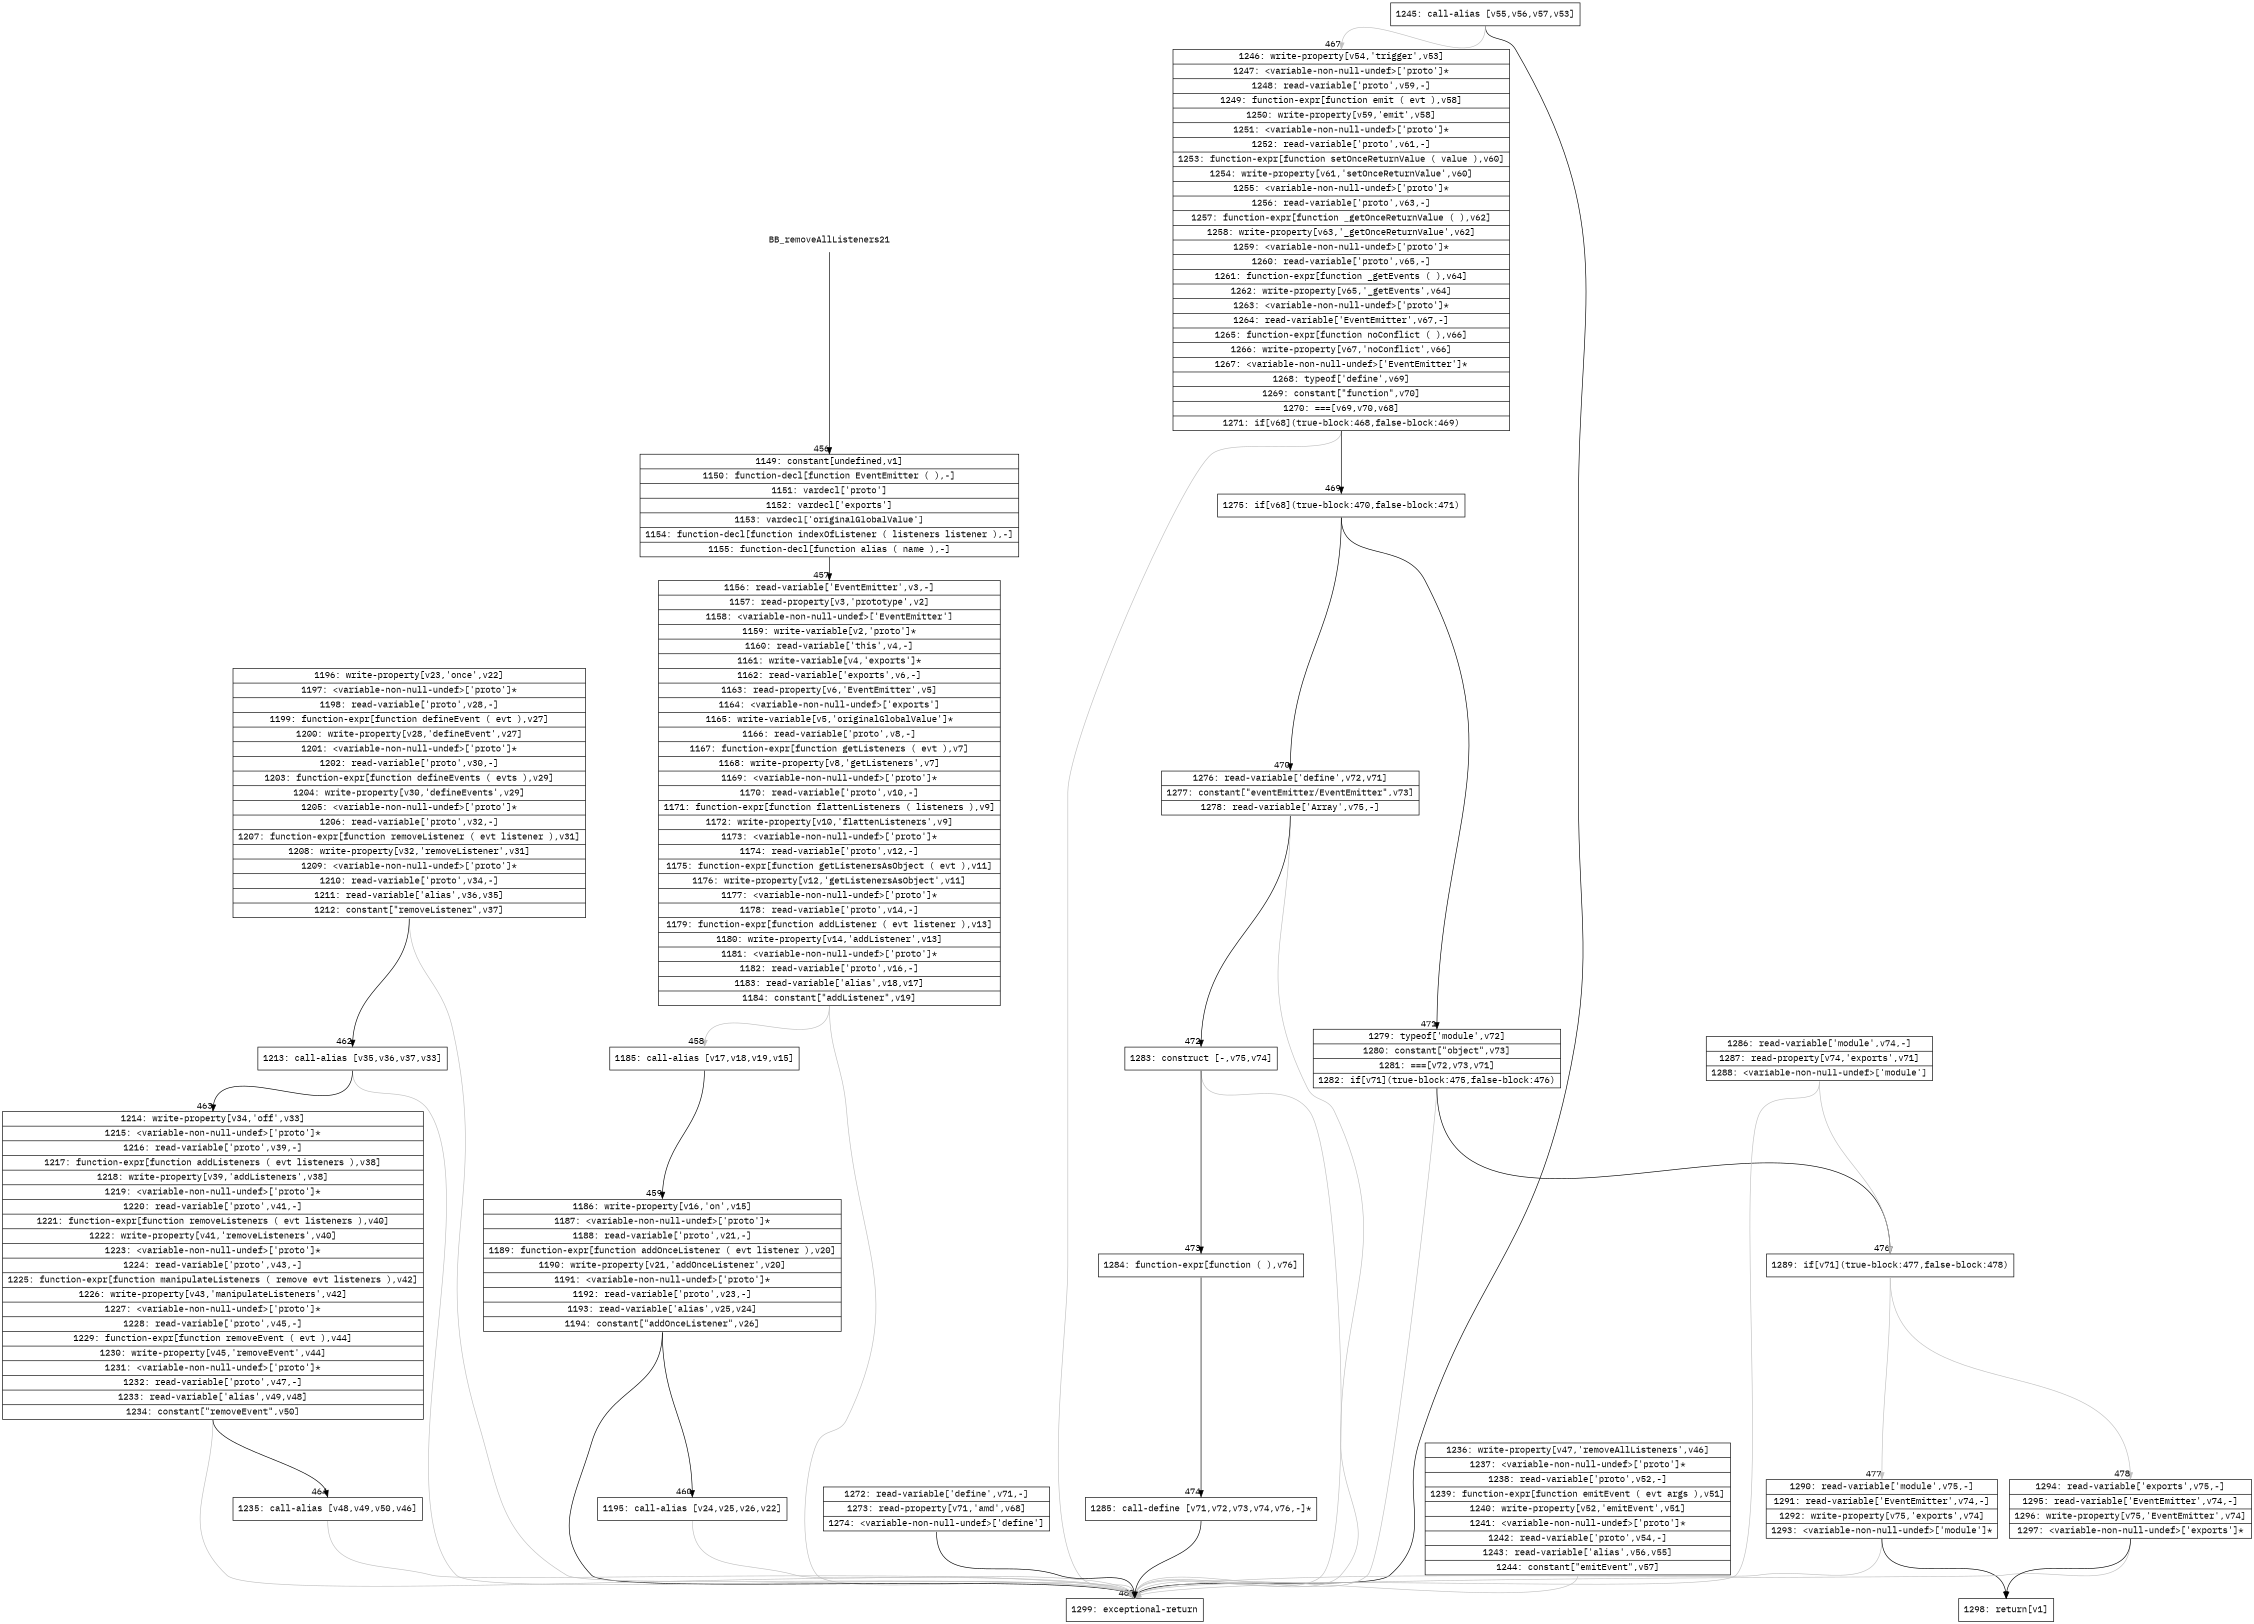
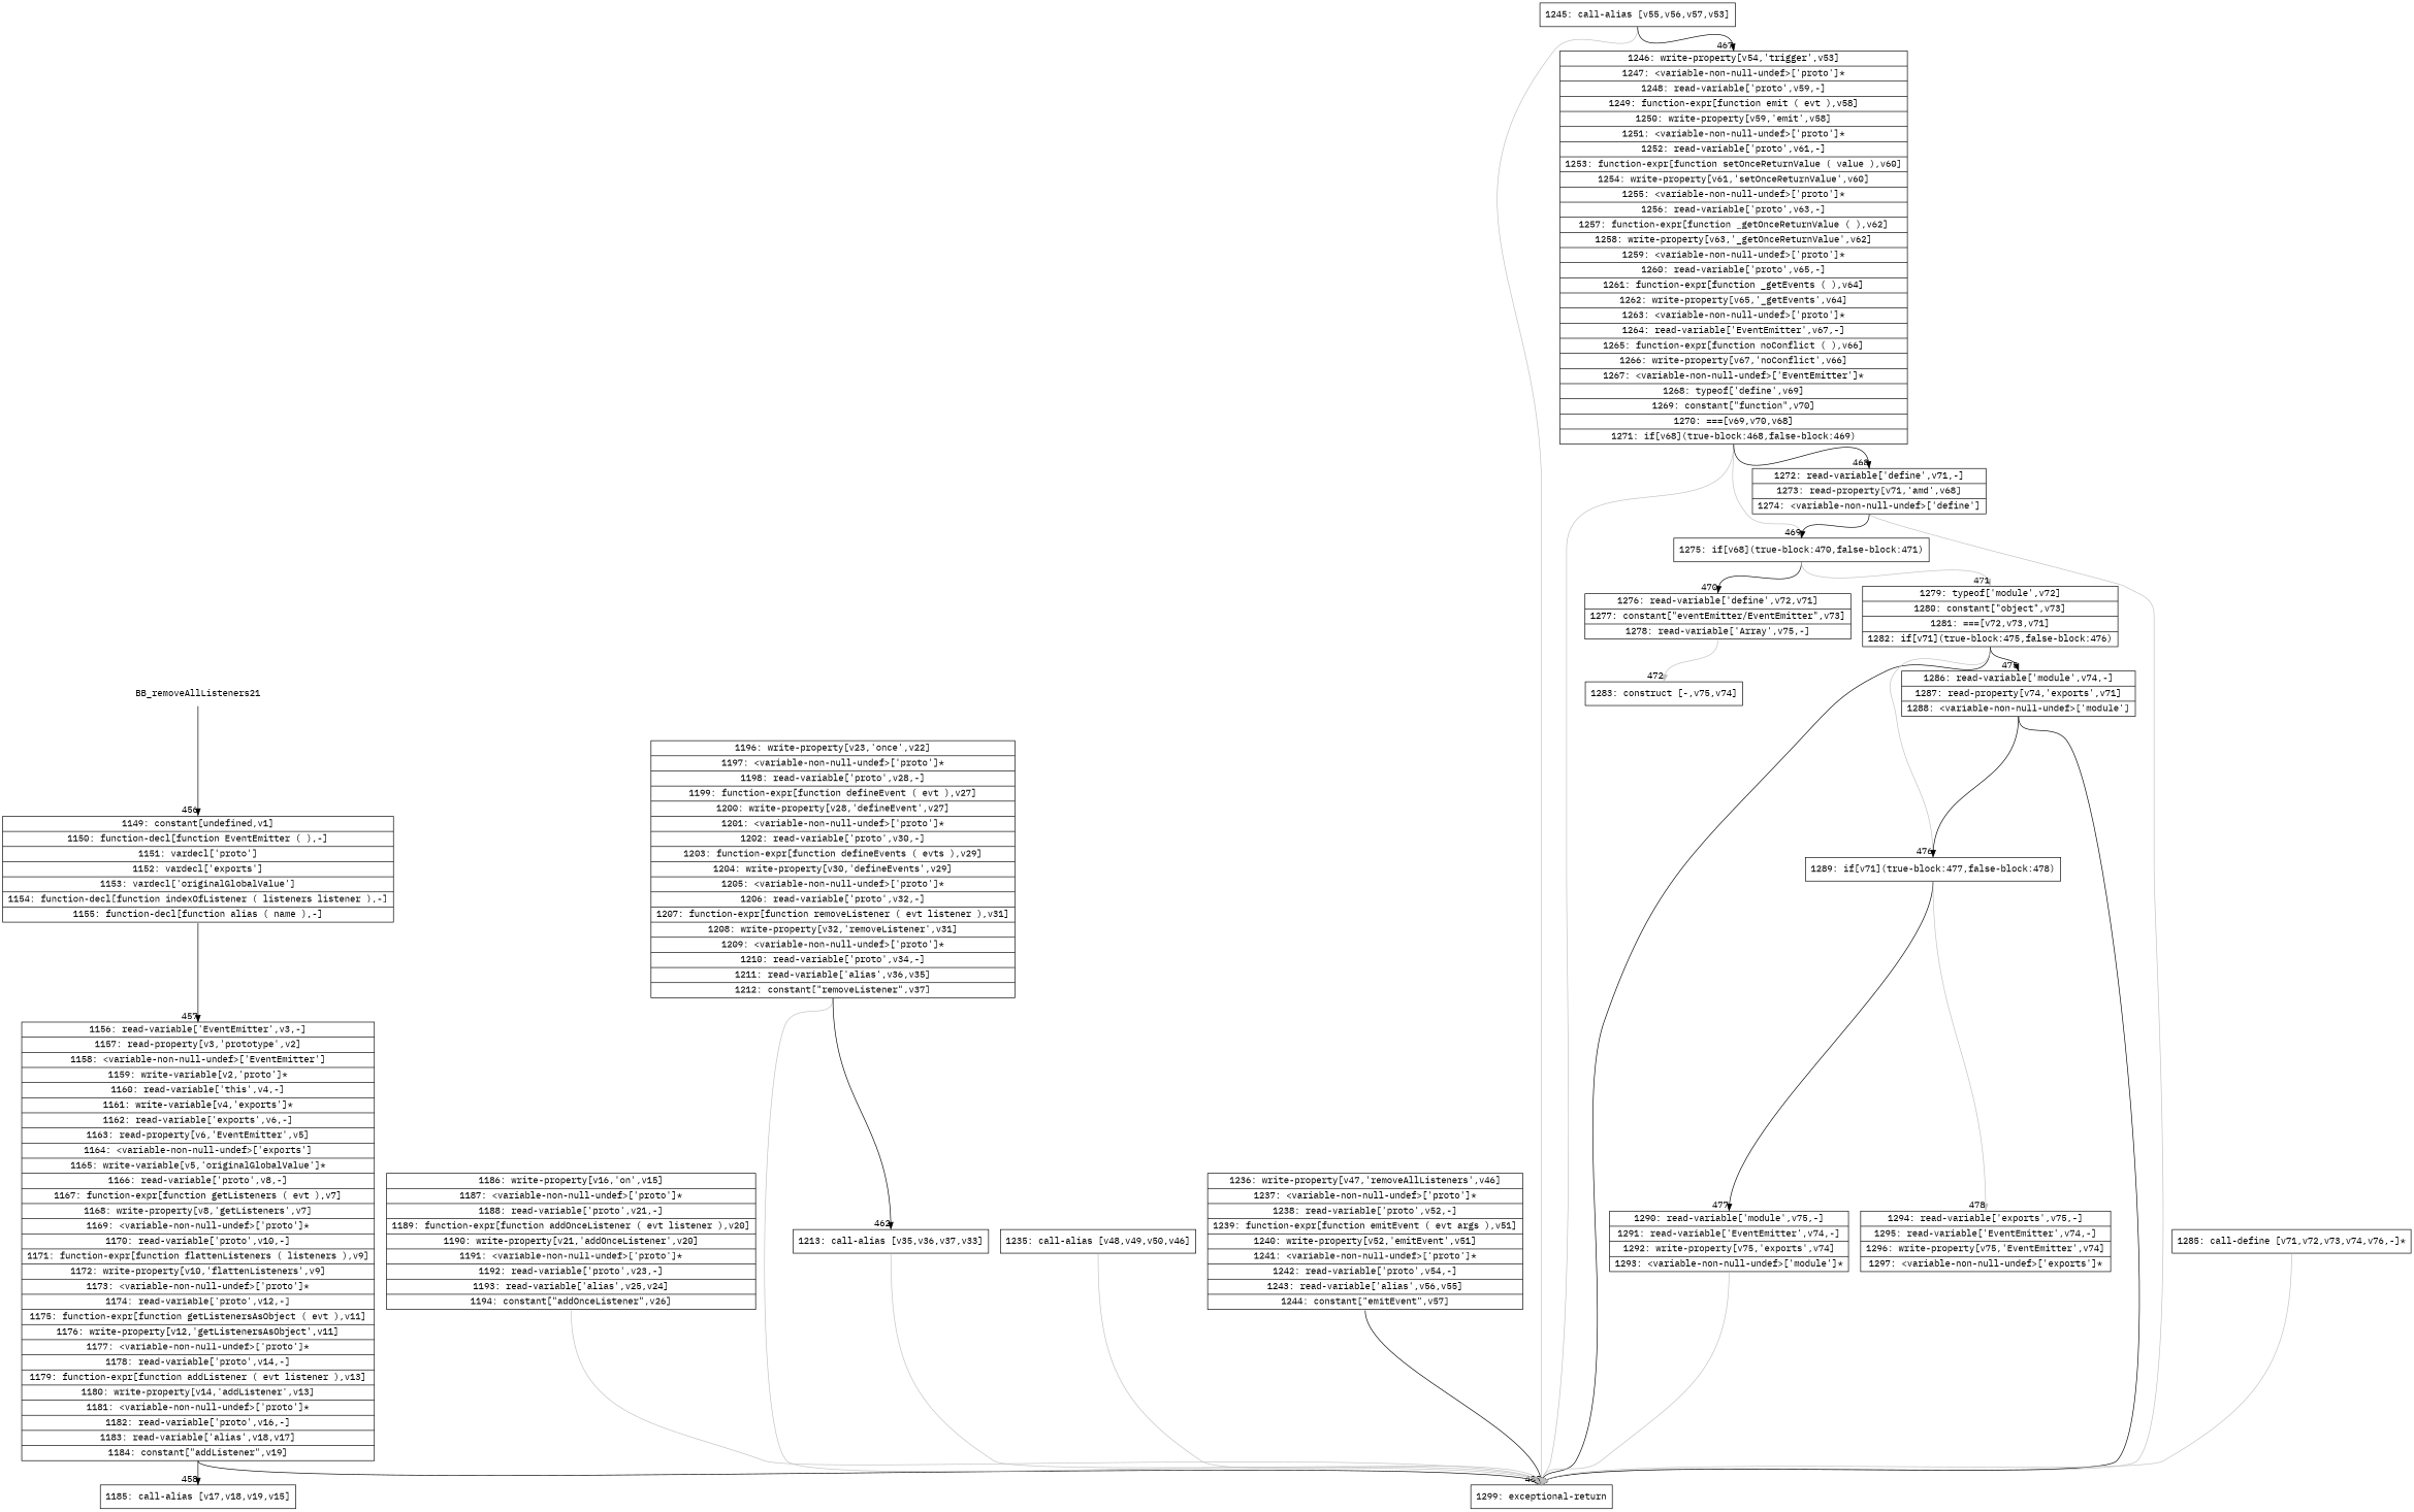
  digraph {
    fontname="IBM Plex Mono"
    rankdir=TD
    node [fontname="IBM Plex Mono" shape=record]
    edge [fontname="IBM Plex Mono" headport=n tailport=s]
    n1 [label=BB_removeAllListeners21 shape=none]
    n2 [label="{1149: constant[undefined,v1]|1150: function-decl[function EventEmitter ( ),-]|1151: vardecl['proto']|1152: vardecl['exports']|1153: vardecl['originalGlobalValue']|1154: function-decl[function indexOfListener ( listeners listener ),-]|1155: function-decl[function alias ( name ),-]}"]
    n3 [label="{1156: read-variable['EventEmitter',v3,-]|1157: read-property[v3,'prototype',v2]|1158: \<variable-non-null-undef\>['EventEmitter']|1159: write-variable[v2,'proto']*|1160: read-variable['this',v4,-]|1161: write-variable[v4,'exports']*|1162: read-variable['exports',v6,-]|1163: read-property[v6,'EventEmitter',v5]|1164: \<variable-non-null-undef\>['exports']|1165: write-variable[v5,'originalGlobalValue']*|1166: read-variable['proto',v8,-]|1167: function-expr[function getListeners ( evt ),v7]|1168: write-property[v8,'getListeners',v7]|1169: \<variable-non-null-undef\>['proto']*|1170: read-variable['proto',v10,-]|1171: function-expr[function flattenListeners ( listeners ),v9]|1172: write-property[v10,'flattenListeners',v9]|1173: \<variable-non-null-undef\>['proto']*|1174: read-variable['proto',v12,-]|1175: function-expr[function getListenersAsObject ( evt ),v11]|1176: write-property[v12,'getListenersAsObject',v11]|1177: \<variable-non-null-undef\>['proto']*|1178: read-variable['proto',v14,-]|1179: function-expr[function addListener ( evt listener ),v13]|1180: write-property[v14,'addListener',v13]|1181: \<variable-non-null-undef\>['proto']*|1182: read-variable['proto',v16,-]|1183: read-variable['alias',v18,v17]|1184: constant[\"addListener\",v19]}"]
    n4 [label="{1185: call-alias [v17,v18,v19,v15]}"]
    n5 [label="{1299: exceptional-return}"]
    n6 [label="{1186: write-property[v16,'on',v15]|1187: \<variable-non-null-undef\>['proto']*|1188: read-variable['proto',v21,-]|1189: function-expr[function addOnceListener ( evt listener ),v20]|1190: write-property[v21,'addOnceListener',v20]|1191: \<variable-non-null-undef\>['proto']*|1192: read-variable['proto',v23,-]|1193: read-variable['alias',v25,v24]|1194: constant[\"addOnceListener\",v26]}"]
-   n7 [label="{1195: call-alias [v24,v25,v26,v22]}"]
    n8 [label="{1196: write-property[v23,'once',v22]|1197: \<variable-non-null-undef\>['proto']*|1198: read-variable['proto',v28,-]|1199: function-expr[function defineEvent ( evt ),v27]|1200: write-property[v28,'defineEvent',v27]|1201: \<variable-non-null-undef\>['proto']*|1202: read-variable['proto',v30,-]|1203: function-expr[function defineEvents ( evts ),v29]|1204: write-property[v30,'defineEvents',v29]|1205: \<variable-non-null-undef\>['proto']*|1206: read-variable['proto',v32,-]|1207: function-expr[function removeListener ( evt listener ),v31]|1208: write-property[v32,'removeListener',v31]|1209: \<variable-non-null-undef\>['proto']*|1210: read-variable['proto',v34,-]|1211: read-variable['alias',v36,v35]|1212: constant[\"removeListener\",v37]}"]
    n9 [label="{1213: call-alias [v35,v36,v37,v33]}"]
-   n10 [label="{1214: write-property[v34,'off',v33]|1215: \<variable-non-null-undef\>['proto']*|1216: read-variable['proto',v39,-]|1217: function-expr[function addListeners ( evt listeners ),v38]|1218: write-property[v39,'addListeners',v38]|1219: \<variable-non-null-undef\>['proto']*|1220: read-variable['proto',v41,-]|1221: function-expr[function removeListeners ( evt listeners ),v40]|1222: write-property[v41,'removeListeners',v40]|1223: \<variable-non-null-undef\>['proto']*|1224: read-variable['proto',v43,-]|1225: function-expr[function manipulateListeners ( remove evt listeners ),v42]|1226: write-property[v43,'manipulateListeners',v42]|1227: \<variable-non-null-undef\>['proto']*|1228: read-variable['proto',v45,-]|1229: function-expr[function removeEvent ( evt ),v44]|1230: write-property[v45,'removeEvent',v44]|1231: \<variable-non-null-undef\>['proto']*|1232: read-variable['proto',v47,-]|1233: read-variable['alias',v49,v48]|1234: constant[\"removeEvent\",v50]}"]
    n11 [label="{1235: call-alias [v48,v49,v50,v46]}"]
    n12 [label="{1236: write-property[v47,'removeAllListeners',v46]|1237: \<variable-non-null-undef\>['proto']*|1238: read-variable['proto',v52,-]|1239: function-expr[function emitEvent ( evt args ),v51]|1240: write-property[v52,'emitEvent',v51]|1241: \<variable-non-null-undef\>['proto']*|1242: read-variable['proto',v54,-]|1243: read-variable['alias',v56,v55]|1244: constant[\"emitEvent\",v57]}"]
    n13 [label="{1245: call-alias [v55,v56,v57,v53]}"]
    n14 [label="{1246: write-property[v54,'trigger',v53]|1247: \<variable-non-null-undef\>['proto']*|1248: read-variable['proto',v59,-]|1249: function-expr[function emit ( evt ),v58]|1250: write-property[v59,'emit',v58]|1251: \<variable-non-null-undef\>['proto']*|1252: read-variable['proto',v61,-]|1253: function-expr[function setOnceReturnValue ( value ),v60]|1254: write-property[v61,'setOnceReturnValue',v60]|1255: \<variable-non-null-undef\>['proto']*|1256: read-variable['proto',v63,-]|1257: function-expr[function _getOnceReturnValue ( ),v62]|1258: write-property[v63,'_getOnceReturnValue',v62]|1259: \<variable-non-null-undef\>['proto']*|1260: read-variable['proto',v65,-]|1261: function-expr[function _getEvents ( ),v64]|1262: write-property[v65,'_getEvents',v64]|1263: \<variable-non-null-undef\>['proto']*|1264: read-variable['EventEmitter',v67,-]|1265: function-expr[function noConflict ( ),v66]|1266: write-property[v67,'noConflict',v66]|1267: \<variable-non-null-undef\>['EventEmitter']*|1268: typeof['define',v69]|1269: constant[\"function\",v70]|1270: ===[v69,v70,v68]|1271: if[v68](true-block:468,false-block:469)}"]
    n15 [label="{1275: if[v68](true-block:470,false-block:471)}"]
    n16 [label="{1272: read-variable['define',v71,-]|1273: read-property[v71,'amd',v68]|1274: \<variable-non-null-undef\>['define']}"]
    n17 [label="{1276: read-variable['define',v72,v71]|1277: constant[\"eventEmitter/EventEmitter\",v73]|1278: read-variable['Array',v75,-]}"]
    n18 [label="{1279: typeof['module',v72]|1280: constant[\"object\",v73]|1281: ===[v72,v73,v71]|1282: if[v71](true-block:475,false-block:476)}"]
    n19 [label="{1283: construct [-,v75,v74]}"]
    n20 [label="{1289: if[v71](true-block:477,false-block:478)}"]
    n21 [label="{1286: read-variable['module',v74,-]|1287: read-property[v74,'exports',v71]|1288: \<variable-non-null-undef\>['module']}"]
-   n22 [label="{1284: function-expr[function ( ),v76]}"]
    n23 [label="{1290: read-variable['module',v75,-]|1291: read-variable['EventEmitter',v74,-]|1292: write-property[v75,'exports',v74]|1293: \<variable-non-null-undef\>['module']*}"]
    n24 [label="{1294: read-variable['exports',v75,-]|1295: read-variable['EventEmitter',v74,-]|1296: write-property[v75,'EventEmitter',v74]|1297: \<variable-non-null-undef\>['exports']*}"]
    n25 [label="{1285: call-define [v71,v72,v73,v74,v76,-]*}"]
-   n26 [label="{1298: return[v1]}"]
    n1 -> n2 [headlabel="    456"]
    n2 -> n3 [headlabel="      457"]
-   n3 -> n4 [headlabel="      458" color=gray]
-   n3 -> n5 [color=gray headlabel="      480"]
-   n4 -> n6 [headlabel="      459"]
-   n6 -> n5 [color=black]
-   n6 -> n7 [headlabel="      460"]
-   n7 -> n5 [color=gray]
+   n3 -> n4 [headlabel="      458"]
+   n3 -> n5 [color=black headlabel="      480"]
+   n6 -> n5 [color=gray]
    n8 -> n5 [color=gray]
    n8 -> n9 [headlabel="      462"]
    n9 -> n5 [color=gray]
-   n9 -> n10 [headlabel="      463"]
-   n10 -> n5 [color=gray]
-   n10 -> n11 [headlabel="      464"]
    n11 -> n5 [color=gray]
-   n12 -> n5 [color=gray]
-   n13 -> n5 [color=black]
-   n13 -> n14 [headlabel="      467" color=gray]
+   n12 -> n5 [color=black]
+   n13 -> n5 [color=gray]
+   n13 -> n14 [headlabel="      467"]
    n14 -> n5 [color=gray]
-   n14 -> n15 [headlabel="      469"]
+   n14 -> n15 [headlabel="      469" color=gray]
+   n14 -> n16 [headlabel="      468"]
    n15 -> n17 [headlabel="      470"]
-   n15 -> n18 [headlabel="      471"]
-   n16 -> n5 [color=black]
-   n17 -> n5 [color=gray]
-   n17 -> n19 [headlabel="      472"]
-   n18 -> n5 [color=gray]
-   n18 -> n20 [headlabel="      476"]
-   n19 -> n5 [color=gray]
-   n19 -> n22 [headlabel="      473"]
-   n20 -> n23 [headlabel="      477" color=gray]
+   n15 -> n18 [headlabel="      471" color=gray]
+   n16 -> n5 [color=gray]
+   n16 -> n15
+   n17 -> n19 [headlabel="      472" color=gray]
+   n18 -> n5 [color=black]
+   n18 -> n20 [headlabel="      476" color=gray]
+   n18 -> n21 [headlabel="      475"]
+   n20 -> n23 [headlabel="      477"]
    n20 -> n24 [color=gray headlabel="      478"]
-   n21 -> n5 [color=gray]
-   n21 -> n20 [color=gray]
-   n22 -> n25 [headlabel="      474"]
+   n21 -> n5 [color=black]
+   n21 -> n20
    n23 -> n5 [color=gray]
-   n23 -> n26
-   n24 -> n5 [color=gray]
-   n24 -> n26
-   n25 -> n5 [color=black]
+   n25 -> n5 [color=gray]
  }
